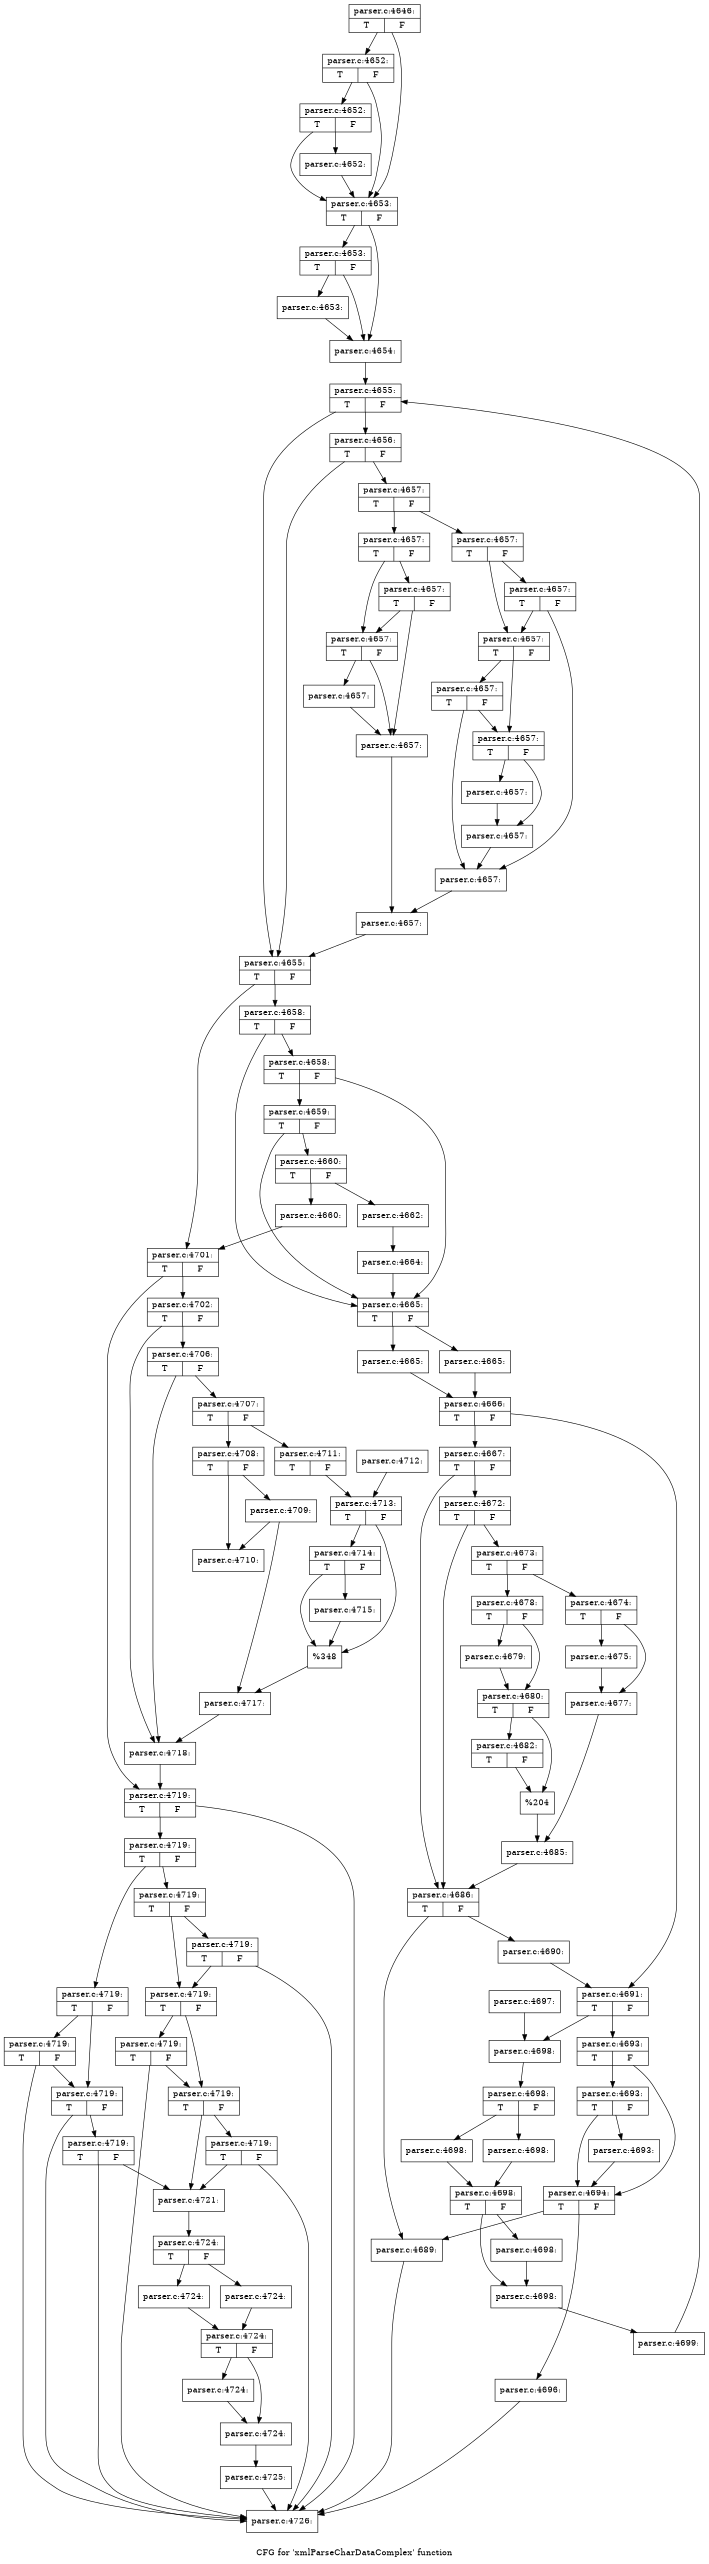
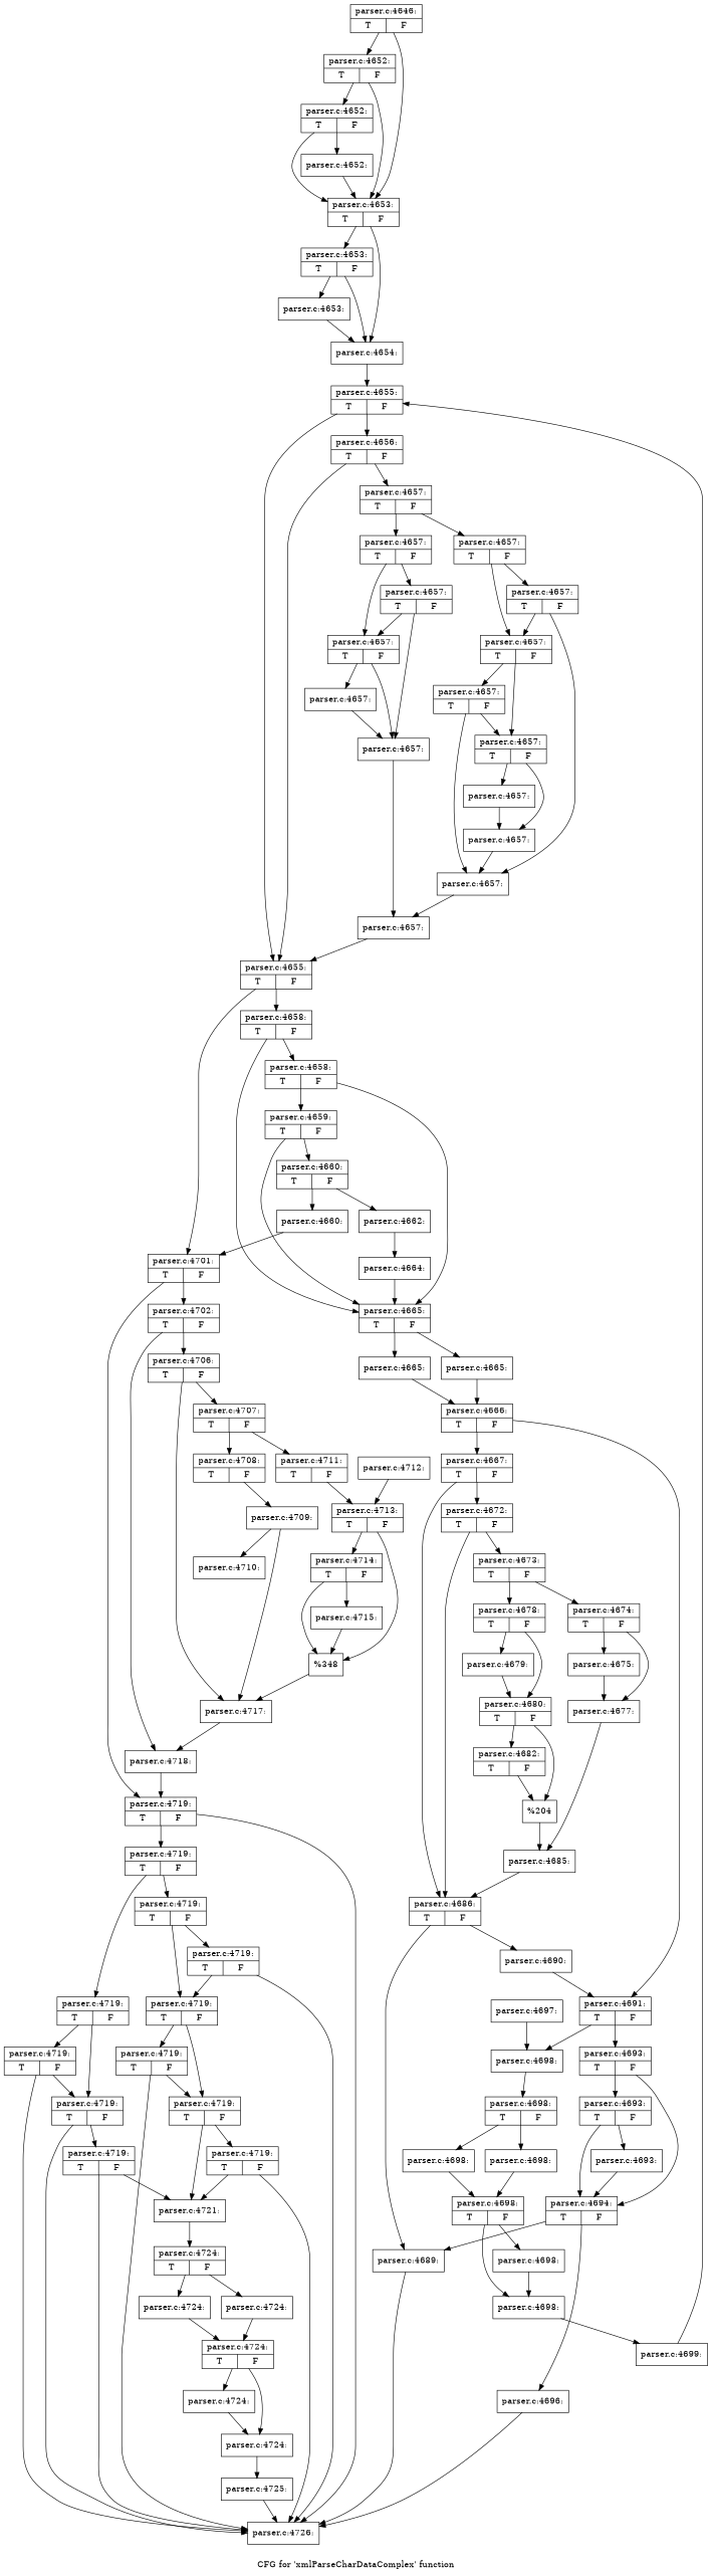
  digraph {
    label="CFG for 'xmlParseCharDataComplex' function"
    node [shape=record]
    n1 [label="{parser.c:4646:|{<s0>T|<s1>F}}"]
    n2 [label="{parser.c:4652:|{<s0>T|<s1>F}}"]
    n3 [label="{parser.c:4653:|{<s0>T|<s1>F}}"]
    n4 [label="{parser.c:4652:|{<s0>T|<s1>F}}"]
    n5 [label="{parser.c:4653:|{<s0>T|<s1>F}}"]
    n6 [label="{parser.c:4654:}"]
    n7 [label="{parser.c:4652:}"]
    n8 [label="{parser.c:4653:}"]
    n9 [label="{parser.c:4655:|{<s0>T|<s1>F}}"]
    n10 [label="{parser.c:4656:|{<s0>T|<s1>F}}"]
    n11 [label="{parser.c:4655:|{<s0>T|<s1>F}}"]
    n12 [label="{parser.c:4657:|{<s0>T|<s1>F}}"]
    n13 [label="{parser.c:4658:|{<s0>T|<s1>F}}"]
    n14 [label="{parser.c:4701:|{<s0>T|<s1>F}}"]
    n15 [label="{parser.c:4657:|{<s0>T|<s1>F}}"]
    n16 [label="{parser.c:4657:|{<s0>T|<s1>F}}"]
    n17 [label="{parser.c:4658:|{<s0>T|<s1>F}}"]
    n18 [label="{parser.c:4665:|{<s0>T|<s1>F}}"]
    n19 [label="{parser.c:4702:|{<s0>T|<s1>F}}"]
    n20 [label="{parser.c:4719:|{<s0>T|<s1>F}}"]
    n21 [label="{parser.c:4657:|{<s0>T|<s1>F}}"]
    n22 [label="{parser.c:4657:|{<s0>T|<s1>F}}"]
    n23 [label="{parser.c:4657:|{<s0>T|<s1>F}}"]
    n24 [label="{parser.c:4657:|{<s0>T|<s1>F}}"]
    n25 [label="{parser.c:4657:}"]
    n26 [label="{parser.c:4657:}"]
    n27 [label="{parser.c:4657:}"]
    n28 [label="{parser.c:4657:|{<s0>T|<s1>F}}"]
    n29 [label="{parser.c:4657:|{<s0>T|<s1>F}}"]
    n30 [label="{parser.c:4657:}"]
    n31 [label="{parser.c:4657:}"]
    n32 [label="{parser.c:4657:}"]
    n33 [label="{parser.c:4659:|{<s0>T|<s1>F}}"]
    n34 [label="{parser.c:4665:}"]
    n35 [label="{parser.c:4665:}"]
    n36 [label="{parser.c:4706:|{<s0>T|<s1>F}}"]
    n37 [label="{parser.c:4718:}"]
    n38 [label="{parser.c:4726:}"]
    n39 [label="{parser.c:4719:|{<s0>T|<s1>F}}"]
    n40 [label="{parser.c:4660:|{<s0>T|<s1>F}}"]
    n41 [label="{parser.c:4666:|{<s0>T|<s1>F}}"]
    n42 [label="{parser.c:4660:}"]
    n43 [label="{parser.c:4662:}"]
    n44 [label="{parser.c:4664:}"]
    n45 [label="{parser.c:4667:|{<s0>T|<s1>F}}"]
    n46 [label="{parser.c:4691:|{<s0>T|<s1>F}}"]
    n47 [label="{parser.c:4672:|{<s0>T|<s1>F}}"]
    n48 [label="{parser.c:4686:|{<s0>T|<s1>F}}"]
    n49 [label="{parser.c:4693:|{<s0>T|<s1>F}}"]
    n50 [label="{parser.c:4698:}"]
    n51 [label="{parser.c:4673:|{<s0>T|<s1>F}}"]
    n52 [label="{parser.c:4689:}"]
    n53 [label="{parser.c:4690:}"]
    n54 [label="{parser.c:4693:|{<s0>T|<s1>F}}"]
    n55 [label="{parser.c:4694:|{<s0>T|<s1>F}}"]
    n56 [label="{parser.c:4698:|{<s0>T|<s1>F}}"]
    n57 [label="{parser.c:4674:|{<s0>T|<s1>F}}"]
    n58 [label="{parser.c:4678:|{<s0>T|<s1>F}}"]
    n59 [label="{parser.c:4675:}"]
    n60 [label="{parser.c:4677:}"]
    n61 [label="{parser.c:4679:}"]
    n62 [label="{parser.c:4680:|{<s0>T|<s1>F}}"]
    n63 [label="{parser.c:4685:}"]
    n64 [label="{parser.c:4682:|{<s0>T|<s1>F}}"]
    n65 [label="{%204}"]
    n66 [label="{parser.c:4693:}"]
    n67 [label="{parser.c:4696:}"]
    n68 [label="{parser.c:4698:}"]
    n69 [label="{parser.c:4698:}"]
    n70 [label="{parser.c:4697:}"]
    n71 [label="{parser.c:4698:|{<s0>T|<s1>F}}"]
    n72 [label="{parser.c:4698:}"]
    n73 [label="{parser.c:4698:}"]
    n74 [label="{parser.c:4699:}"]
    n75 [label="{parser.c:4707:|{<s0>T|<s1>F}}"]
    n76 [label="{parser.c:4719:|{<s0>T|<s1>F}}"]
    n77 [label="{parser.c:4719:|{<s0>T|<s1>F}}"]
    n78 [label="{parser.c:4708:|{<s0>T|<s1>F}}"]
    n79 [label="{parser.c:4711:|{<s0>T|<s1>F}}"]
    n80 [label="{parser.c:4709:}"]
    n81 [label="{parser.c:4710:}"]
    n82 [label="{parser.c:4713:|{<s0>T|<s1>F}}"]
    n83 [label="{parser.c:4717:}"]
    n84 [label="{parser.c:4712:}"]
    n85 [label="{parser.c:4714:|{<s0>T|<s1>F}}"]
    n86 [label="{%348}"]
    n87 [label="{parser.c:4715:}"]
    n88 [label="{parser.c:4719:|{<s0>T|<s1>F}}"]
    n89 [label="{parser.c:4719:|{<s0>T|<s1>F}}"]
    n90 [label="{parser.c:4719:|{<s0>T|<s1>F}}"]
    n91 [label="{parser.c:4719:|{<s0>T|<s1>F}}"]
    n92 [label="{parser.c:4719:|{<s0>T|<s1>F}}"]
    n93 [label="{parser.c:4719:|{<s0>T|<s1>F}}"]
    n94 [label="{parser.c:4719:|{<s0>T|<s1>F}}"]
    n95 [label="{parser.c:4721:}"]
    n96 [label="{parser.c:4724:|{<s0>T|<s1>F}}"]
    n97 [label="{parser.c:4724:}"]
    n98 [label="{parser.c:4724:}"]
    n99 [label="{parser.c:4719:|{<s0>T|<s1>F}}"]
    n100 [label="{parser.c:4724:|{<s0>T|<s1>F}}"]
    n101 [label="{parser.c:4724:}"]
    n102 [label="{parser.c:4724:}"]
    n103 [label="{parser.c:4725:}"]
    n1 -> n2
    n1 -> n3
    n2 -> n3
    n2 -> n4
    n3 -> n5
    n3 -> n6
    n4 -> n3
    n4 -> n7
    n5 -> n6
    n5 -> n8
    n6 -> n9
    n7 -> n3
    n8 -> n6
    n9 -> n10
    n9 -> n11
    n10 -> n11
    n10 -> n12
    n11 -> n13
    n11 -> n14
    n12 -> n15
    n12 -> n16
    n13 -> n17
    n13 -> n18
    n14 -> n19
    n14 -> n20
    n15 -> n21
    n15 -> n22
    n16 -> n23
    n16 -> n24
    n17 -> n18
    n17 -> n33
    n18 -> n34
    n18 -> n35
    n19 -> n36
    n19 -> n37
    n20 -> n38
    n20 -> n39
    n21 -> n22
    n21 -> n25
    n22 -> n25
    n22 -> n26
    n23 -> n24
    n23 -> n27
    n24 -> n28
    n24 -> n29
    n25 -> n30
    n26 -> n25
    n27 -> n30
    n28 -> n27
    n28 -> n29
    n29 -> n31
    n29 -> n32
    n30 -> n11
    n31 -> n32
    n32 -> n27
    n33 -> n18
    n33 -> n40
    n34 -> n41
    n35 -> n41
-   n36 -> n37
+   n36 -> n83
    n36 -> n75
    n37 -> n20
    n39 -> n76
    n39 -> n77
    n40 -> n42
    n40 -> n43
    n41 -> n45
    n41 -> n46
    n42 -> n14
    n43 -> n44
    n44 -> n18
    n45 -> n47
    n45 -> n48
    n46 -> n49
    n46 -> n50
    n47 -> n48
    n47 -> n51
    n48 -> n52
    n48 -> n53
    n49 -> n54
    n49 -> n55
    n50 -> n56
    n51 -> n57
    n51 -> n58
    n52 -> n38
    n53 -> n46
    n54 -> n55
    n54 -> n66
    n55 -> n52
    n55 -> n67
    n56 -> n68
    n56 -> n69
    n57 -> n59
    n57 -> n60
    n58 -> n61
    n58 -> n62
    n59 -> n60
    n60 -> n63
    n61 -> n62
    n62 -> n64
    n62 -> n65
    n63 -> n48
    n64 -> n65
    n65 -> n63
    n66 -> n55
    n67 -> n38
    n68 -> n71
    n69 -> n71
    n70 -> n50
    n71 -> n72
    n71 -> n73
    n72 -> n73
    n73 -> n74
    n74 -> n9
    n75 -> n78
    n75 -> n79
    n76 -> n88
    n76 -> n89
    n77 -> n90
    n77 -> n91
    n78 -> n80
-   n78 -> n81
    n79 -> n82
    n80 -> n81
    n80 -> n83
    n82 -> n85
    n82 -> n86
    n83 -> n37
    n84 -> n82
    n85 -> n86
    n85 -> n87
    n86 -> n83
    n87 -> n86
    n88 -> n38
    n88 -> n89
    n89 -> n38
    n89 -> n92
    n90 -> n38
    n90 -> n91
    n91 -> n93
    n91 -> n94
    n92 -> n38
    n92 -> n95
    n93 -> n38
    n93 -> n94
    n94 -> n95
    n94 -> n99
    n95 -> n96
    n96 -> n97
    n96 -> n98
    n97 -> n100
    n98 -> n100
    n99 -> n38
    n99 -> n95
    n100 -> n101
    n100 -> n102
    n101 -> n102
    n102 -> n103
    n103 -> n38
  }
